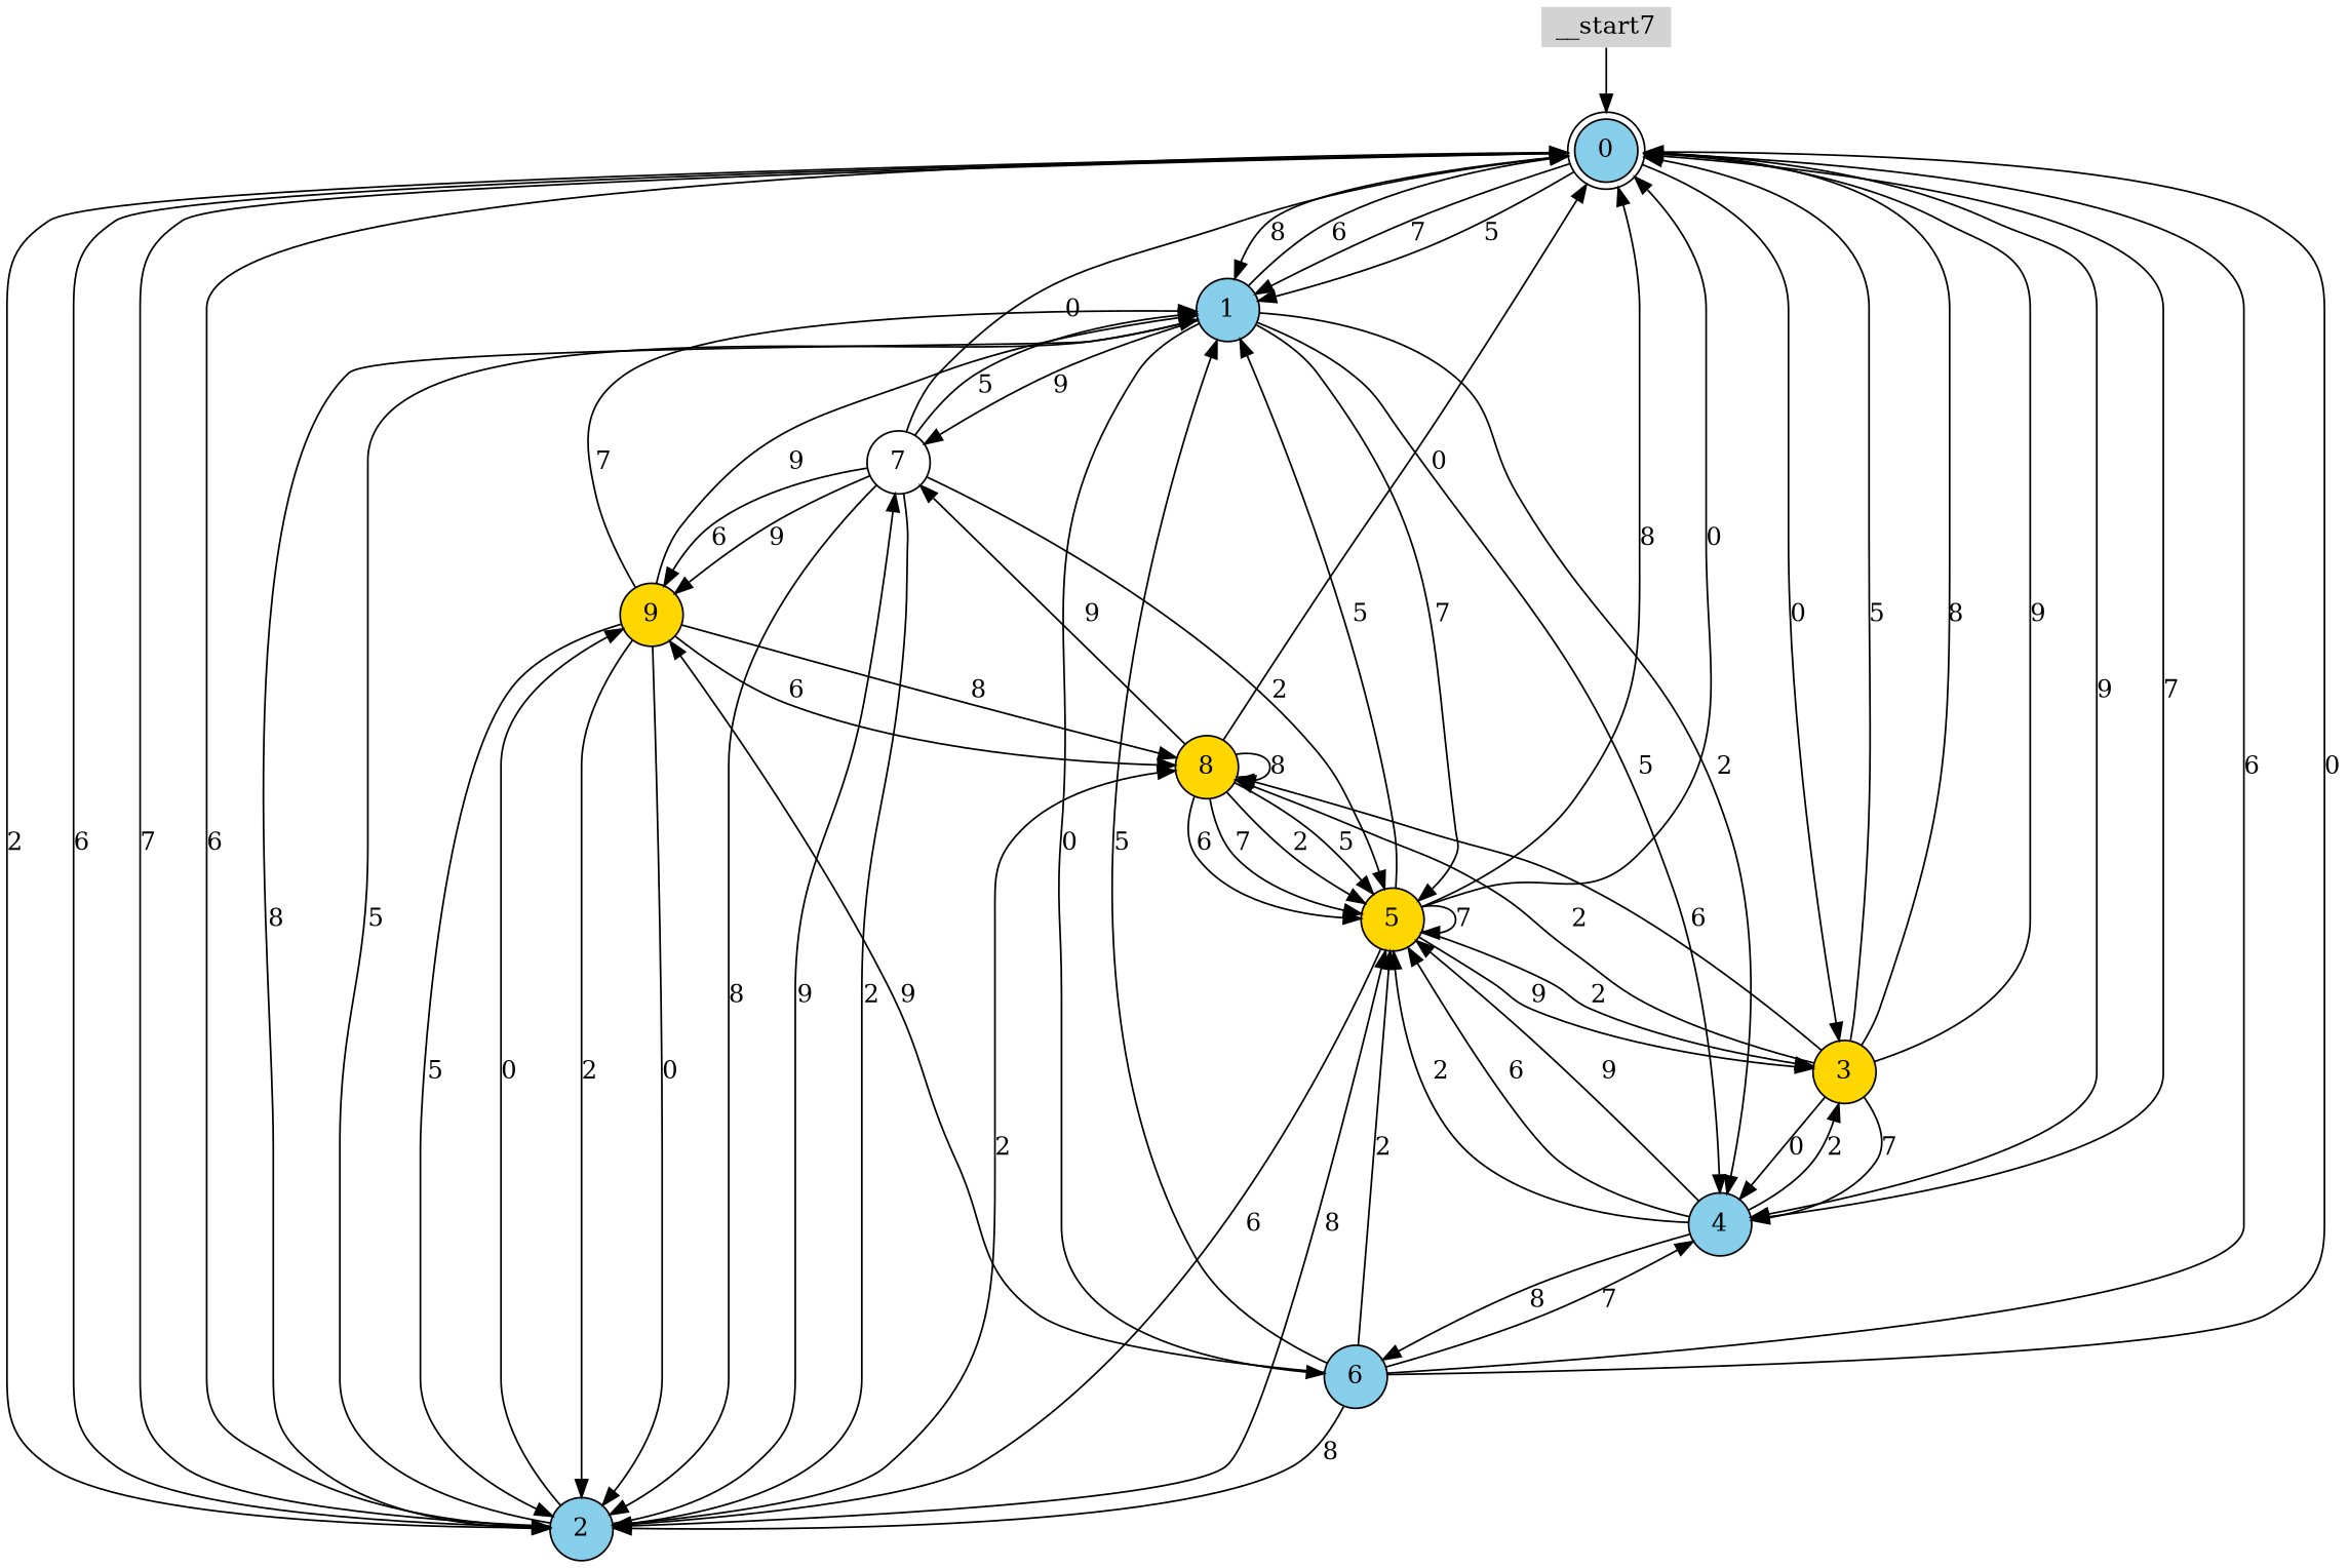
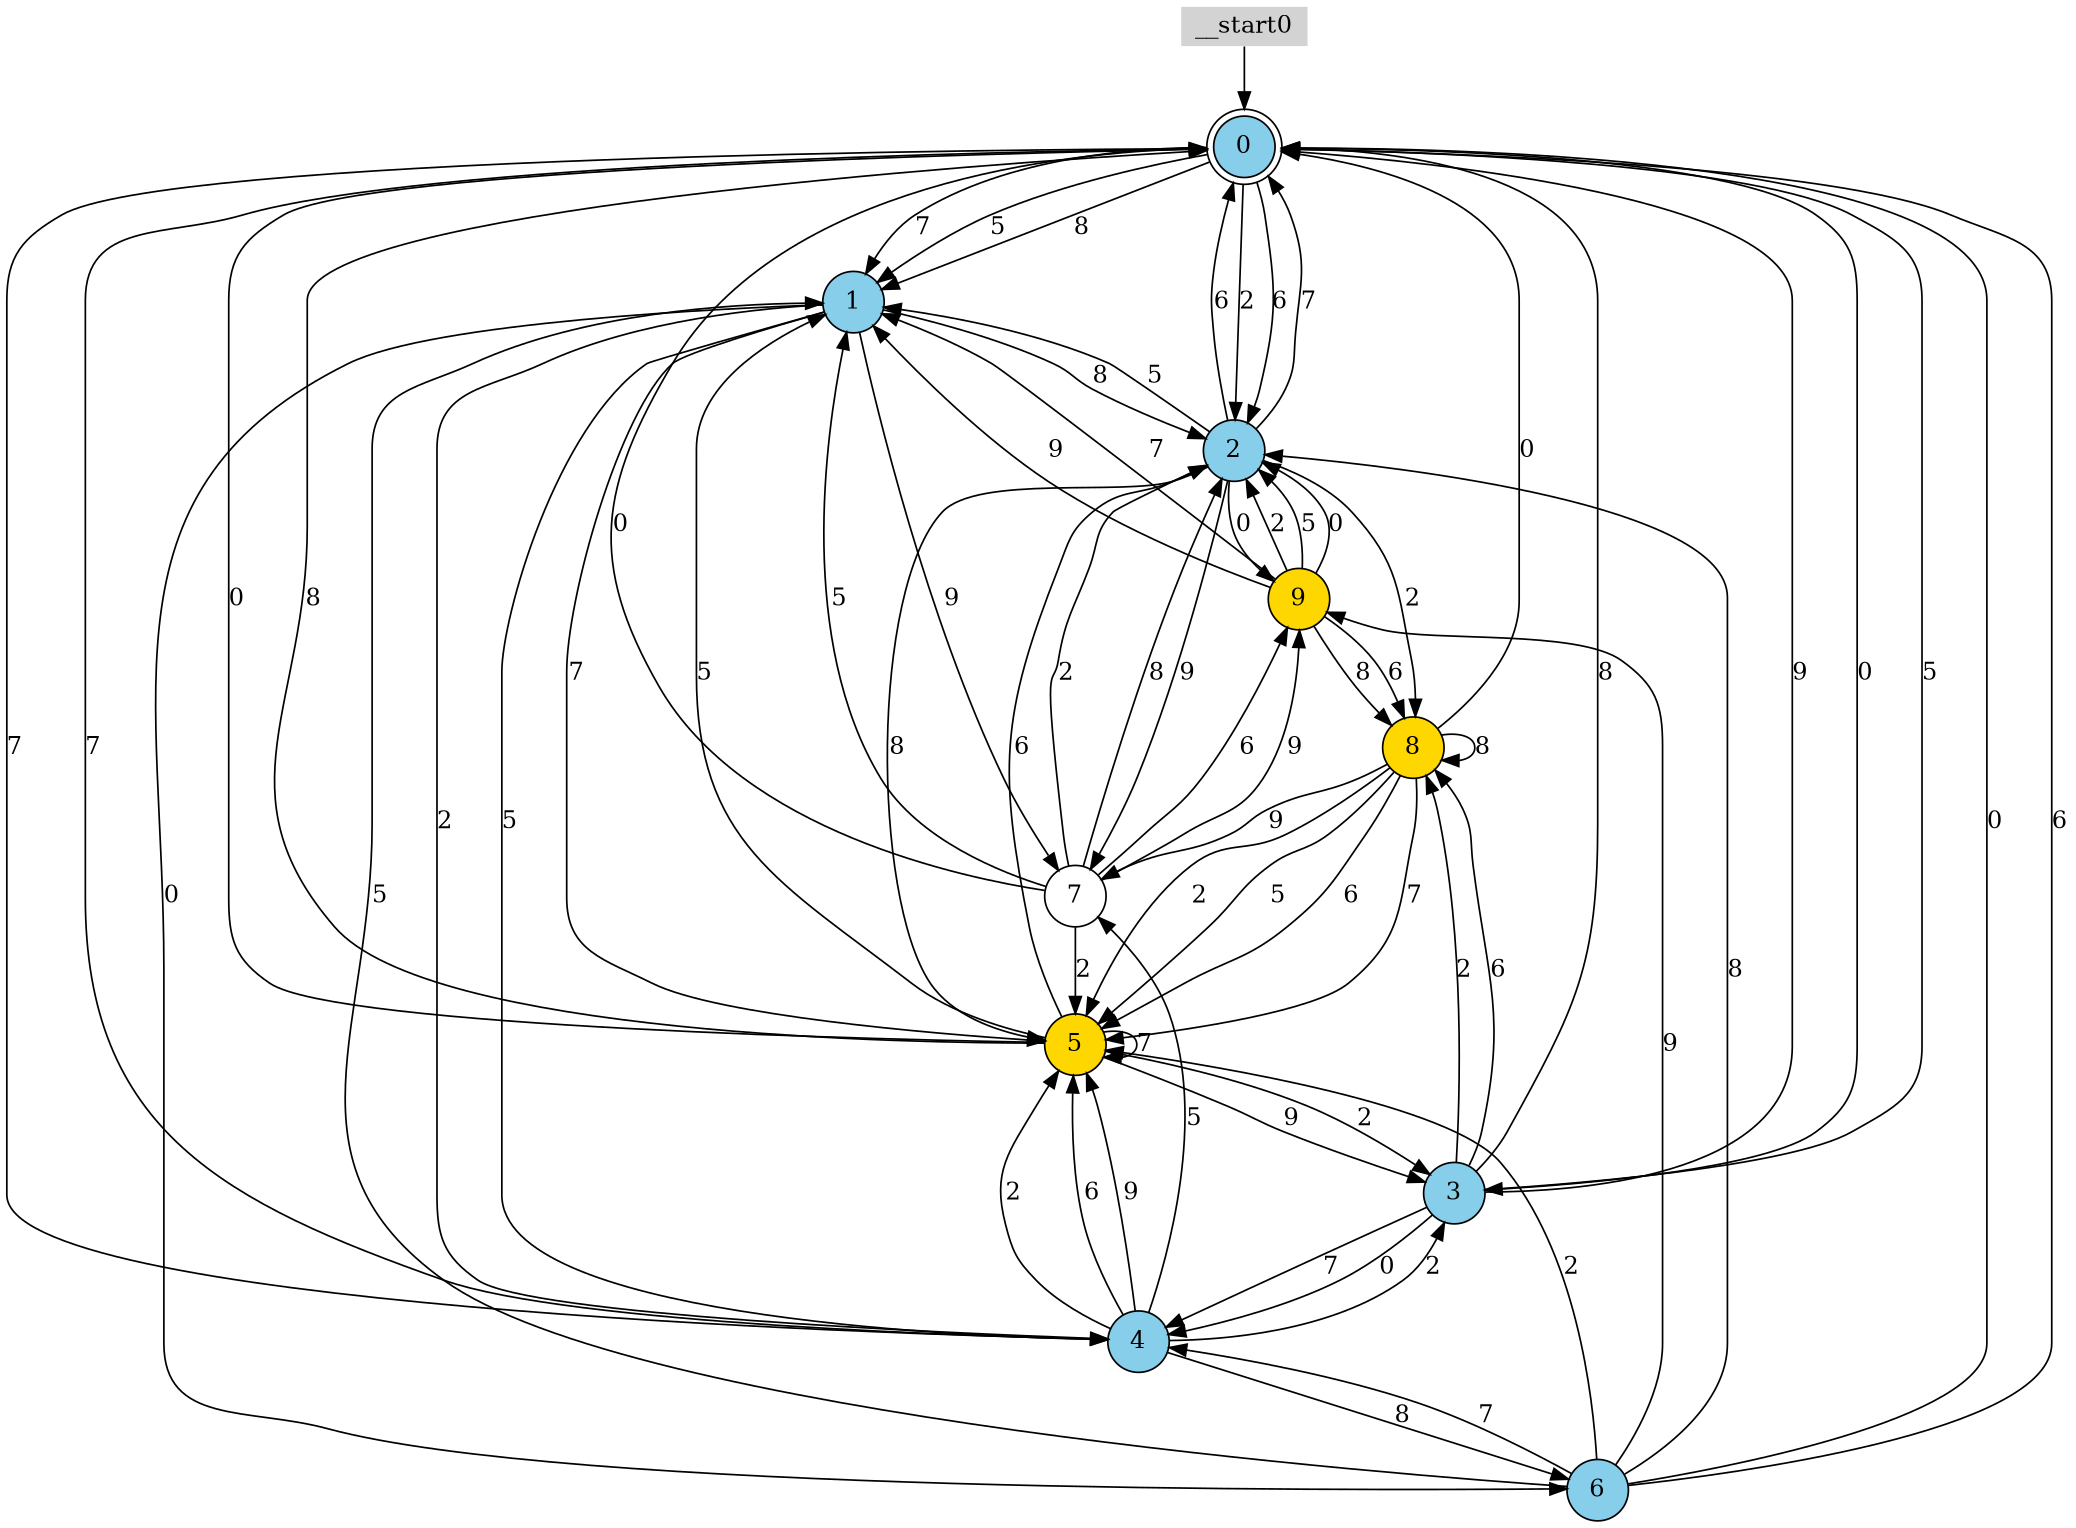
  digraph {
    node [fillcolor=skyblue shape=circle style=filled]
    n1 [label=0 shape=doublecircle]
    n2 [label=1]
    n3 [label=2]
-   n4 [fillcolor=gold label=3]
+   n4 [label=3]
    n5 [label=4]
    n6 [fillcolor=gold label=5]
    n7 [label=6]
    n8 [fillcolor=white label=7]
    n9 [fillcolor=gold label=8]
    n10 [fillcolor=gold label=9]
-   __start0 [fillcolor=lightgrey height=0 shape=none width=0 label=__start7]
+   __start0 [fillcolor=lightgrey height=0 shape=none width=0]
    n1 -> n2 [label=7]
    n1 -> n2 [label=5]
    n1 -> n2 [label=8]
    n1 -> n3 [label=2]
    n1 -> n3 [label=6]
    n1 -> n4 [label=0]
-   n1 -> n5 [label=9]
-   n2 -> n1 [label=6]
+   n1 -> n5 [label=7]
    n2 -> n3 [label=8]
    n2 -> n5 [label=2]
    n2 -> n5 [label=5]
    n2 -> n6 [label=7]
    n2 -> n7 [label=0]
    n2 -> n8 [label=9]
    n3 -> n1 [label=7]
    n3 -> n1 [label=6]
    n3 -> n2 [label=5]
    n3 -> n6 [label=8]
    n3 -> n8 [label=9]
    n3 -> n9 [label=2]
    n3 -> n10 [label=0]
    n4 -> n1 [label=5]
    n4 -> n1 [label=8]
    n4 -> n1 [label=9]
    n4 -> n5 [label=7]
    n4 -> n5 [label=0]
    n4 -> n9 [label=2]
    n4 -> n9 [label=6]
    n5 -> n1 [label=7]
    n5 -> n4 [label=2]
    n5 -> n6 [label=2]
    n5 -> n6 [label=6]
    n5 -> n6 [label=9]
    n5 -> n7 [label=8]
+   n5 -> n8 [label=5]
    n6 -> n1 [label=0]
    n6 -> n1 [label=8]
    n6 -> n2 [label=5]
    n6 -> n3 [label=6]
    n6 -> n4 [label=2]
    n6 -> n4 [label=9]
    n6 -> n6 [label=7]
    n7 -> n1 [label=0]
    n7 -> n1 [label=6]
    n7 -> n2 [label=5]
    n7 -> n3 [label=8]
    n7 -> n5 [label=7]
    n7 -> n6 [label=2]
    n7 -> n10 [label=9]
    n8 -> n1 [label=0]
    n8 -> n2 [label=5]
    n8 -> n3 [label=2]
    n8 -> n3 [label=8]
    n8 -> n6 [label=2]
    n8 -> n10 [label=6]
    n8 -> n10 [label=9]
    n9 -> n1 [label=0]
    n9 -> n6 [label=7]
    n9 -> n6 [label=2]
    n9 -> n6 [label=5]
    n9 -> n6 [label=6]
    n9 -> n8 [label=9]
    n9 -> n9 [label=8]
    n10 -> n2 [label=7]
    n10 -> n2 [label=9]
    n10 -> n3 [label=2]
    n10 -> n3 [label=5]
    n10 -> n3 [label=0]
    n10 -> n9 [label=6]
    n10 -> n9 [label=8]
    __start0 -> n1
  }
